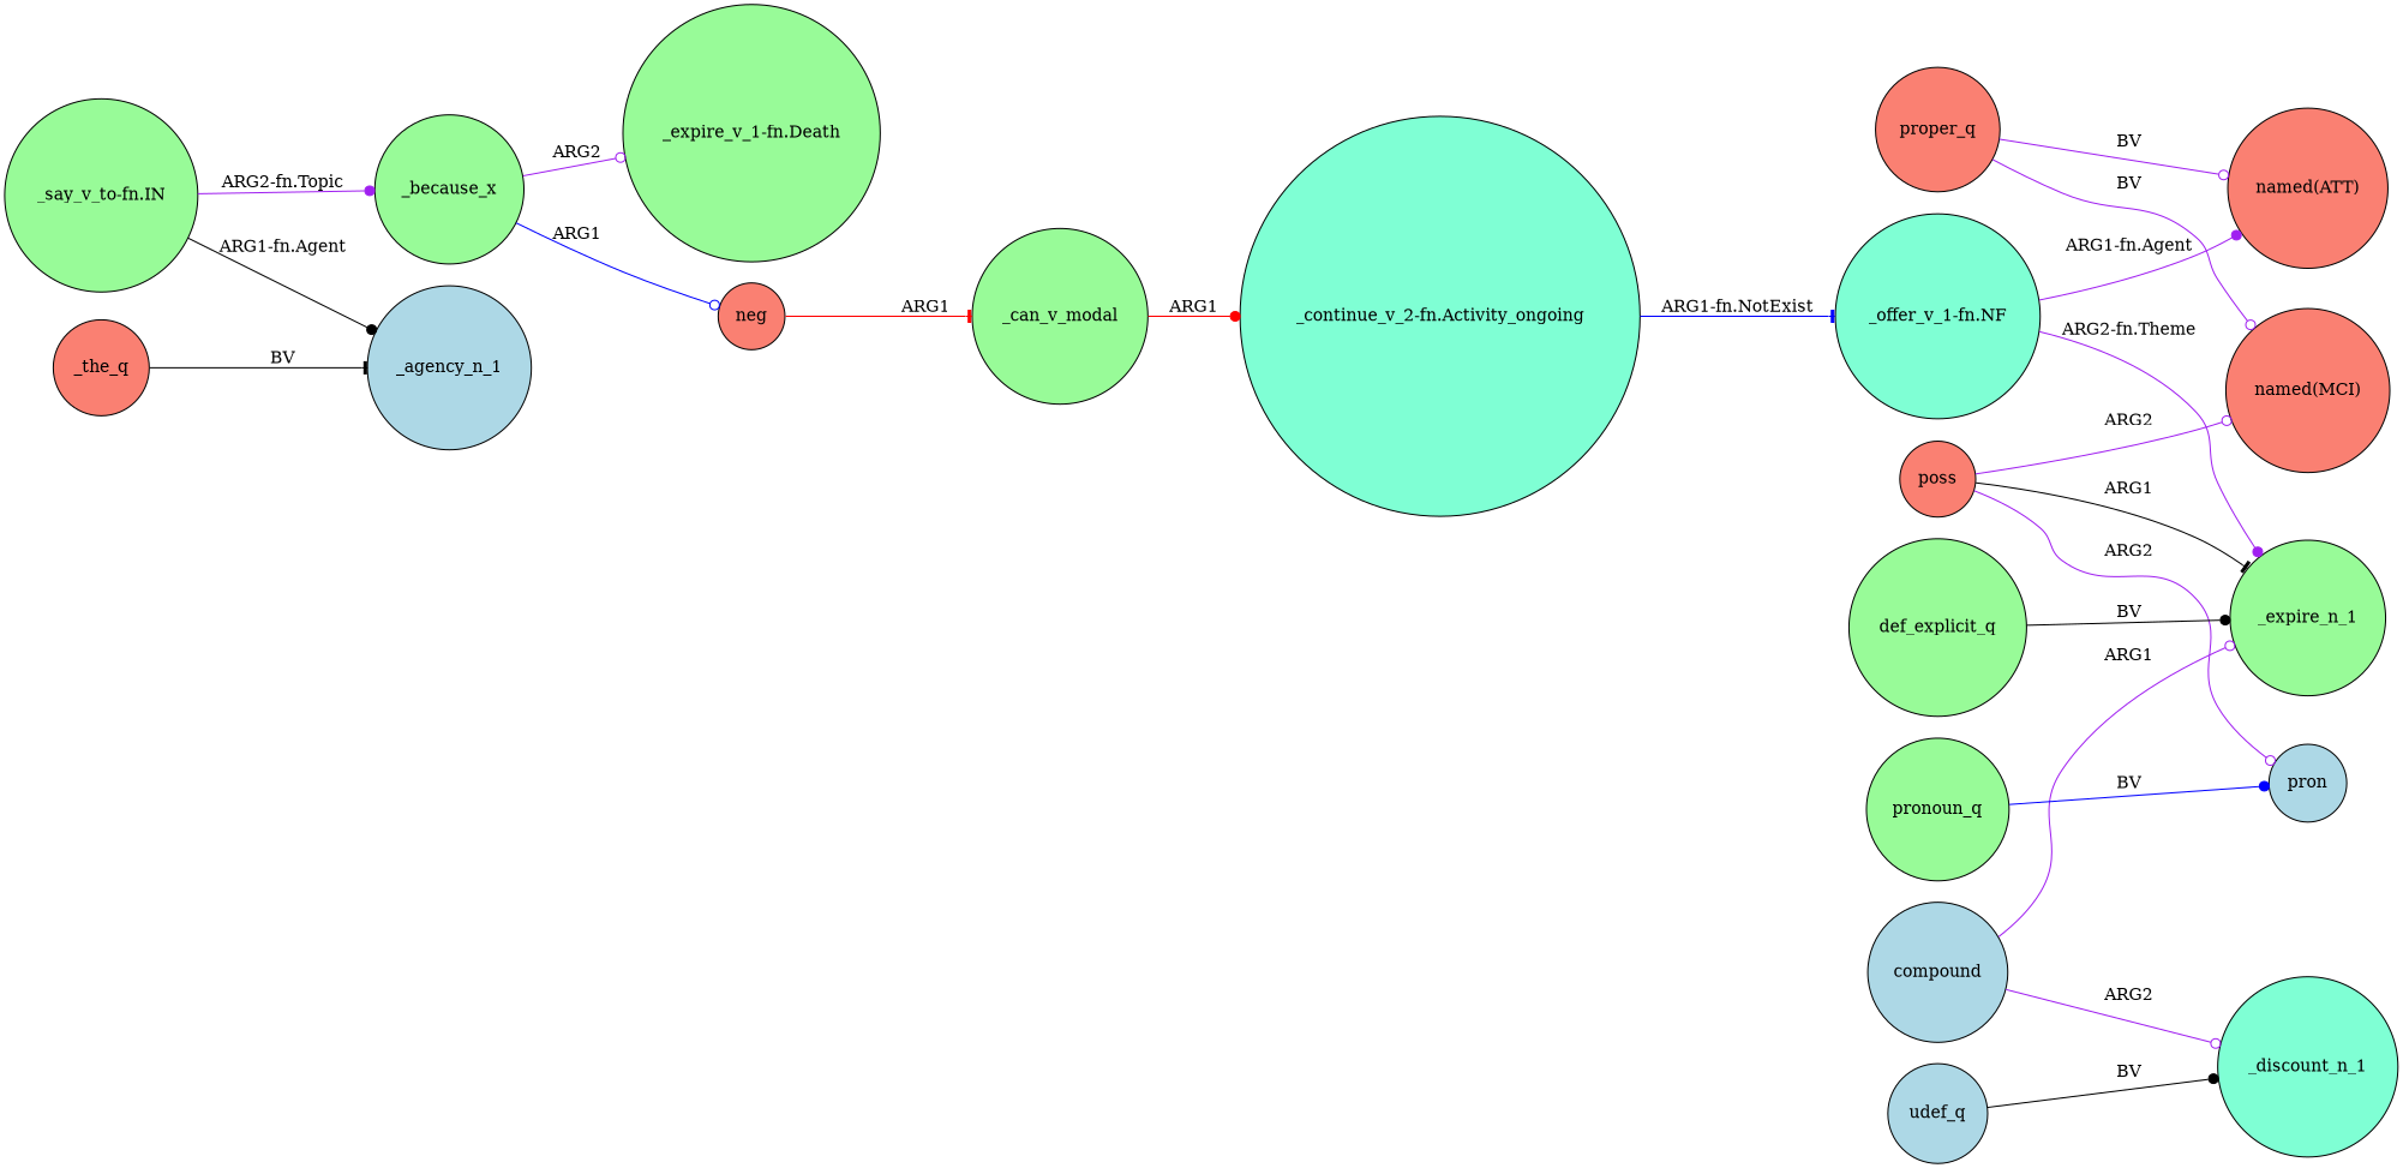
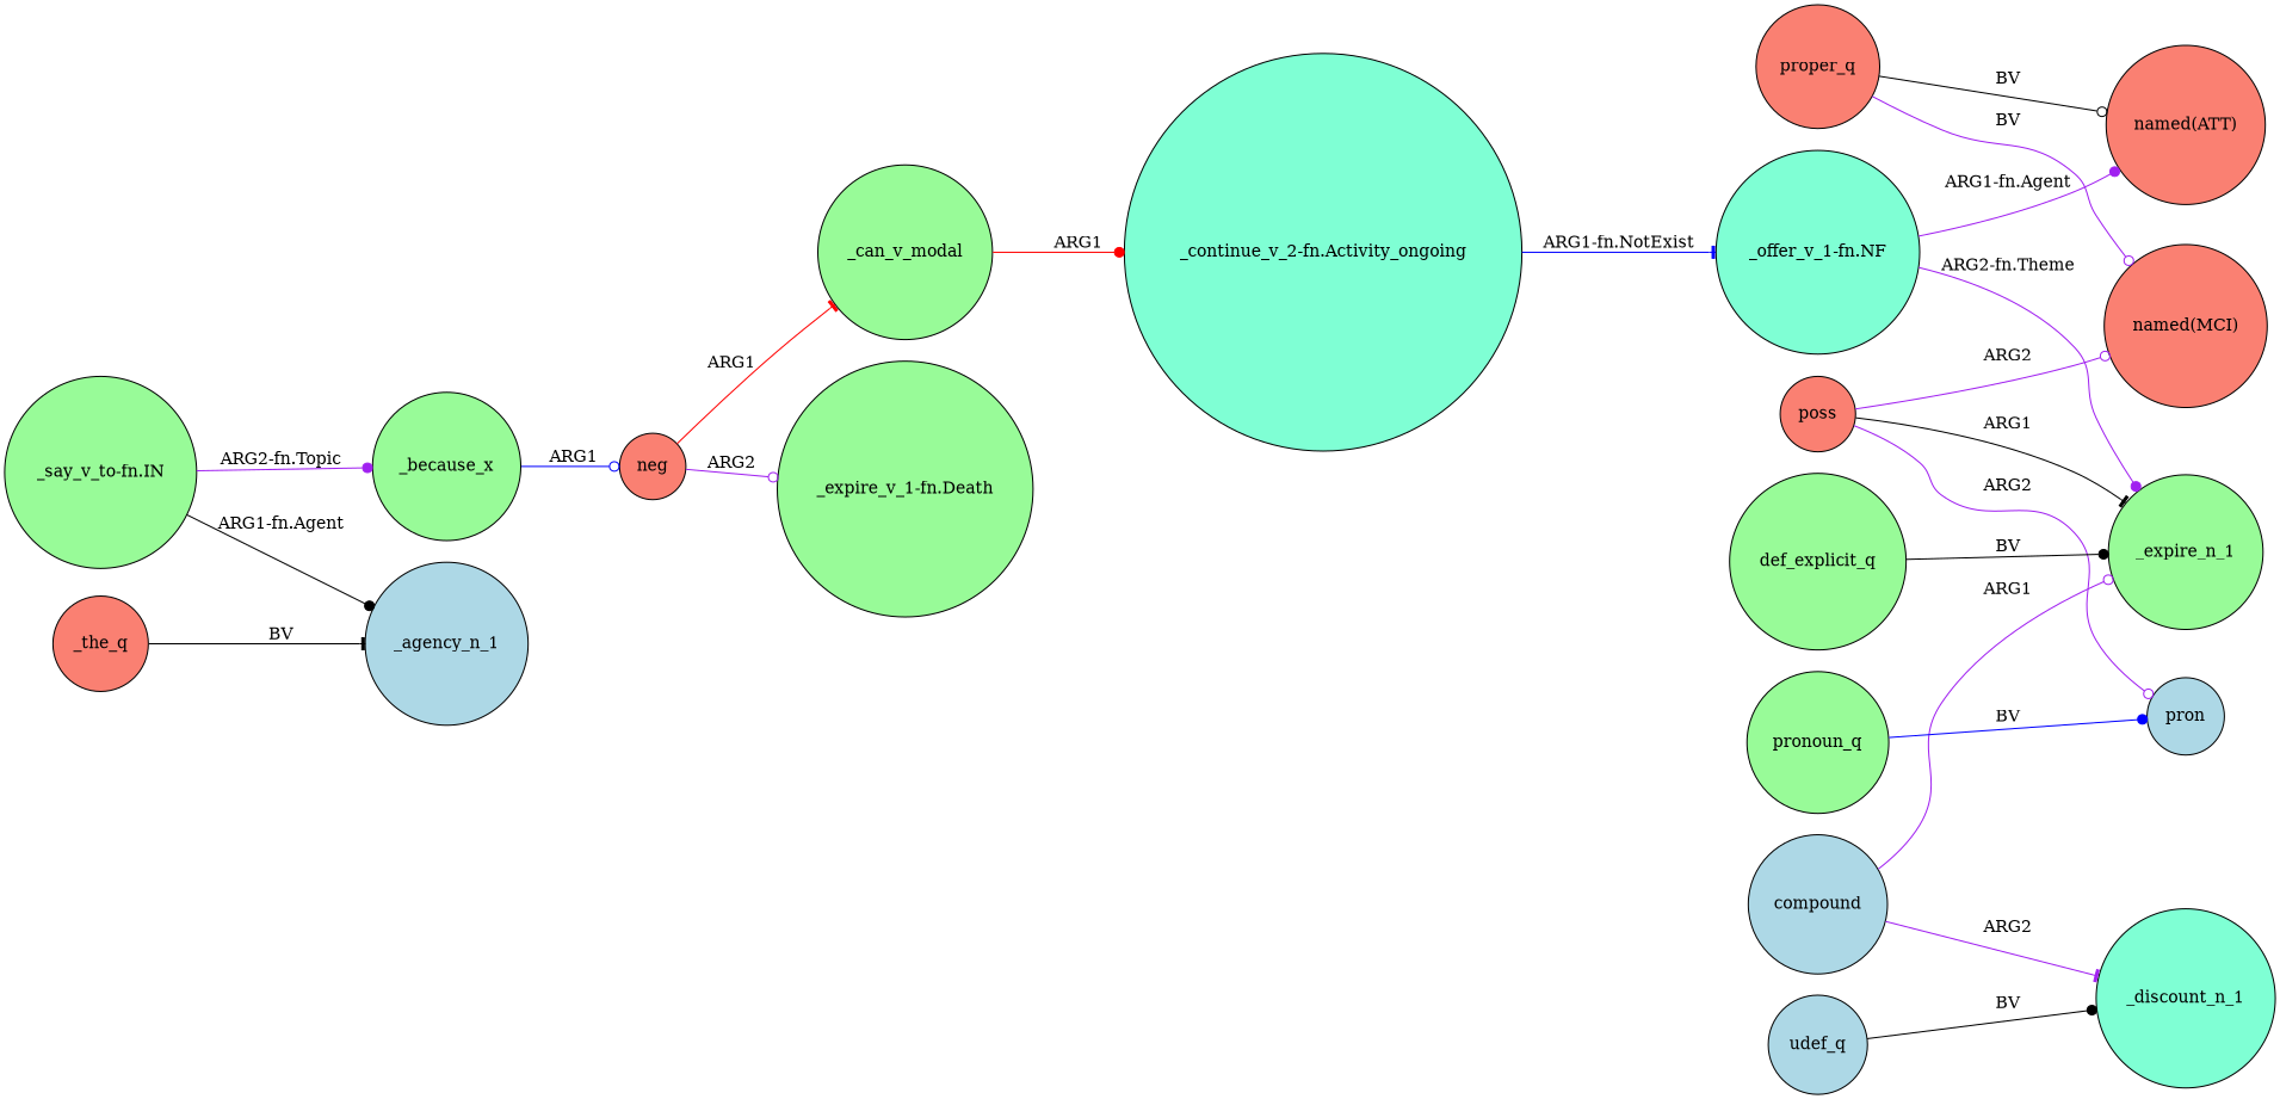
  digraph {
    rankdir=LR
    node [fillcolor=palegreen shape=circle style=filled]
    edge [arrowhead=odot color=purple]
    poss [fillcolor=salmon]
    n2 [label=_expire_n_1]
    pron [fillcolor=lightblue]
    "named(MCI)" [fillcolor=salmon]
    _the_q [fillcolor=salmon]
    _agency_n_1 [fillcolor=lightblue]
    "_continue_v_2-fn.Activity_ongoing" [fillcolor=aquamarine]
    _can_v_modal
    "_offer_v_1-fn.NF" [fillcolor=aquamarine]
    "named(ATT)" [fillcolor=salmon]
    "_say_v_to-fn.IN"
    _because_x
    "_expire_v_1-fn.Death"
    neg [fillcolor=salmon]
    def_explicit_q
    proper_q [fillcolor=salmon]
    compound [fillcolor=lightblue]
    _discount_n_1 [fillcolor=aquamarine]
    udef_q [fillcolor=lightblue]
    pronoun_q
    poss -> n2 [arrowhead=tee color=black label=ARG1]
    poss -> pron [label=ARG2]
    poss -> "named(MCI)" [label=ARG2]
    _the_q -> _agency_n_1 [arrowhead=tee color=black label=BV]
    "_continue_v_2-fn.Activity_ongoing" -> "_offer_v_1-fn.NF" [arrowhead=tee color=blue label="ARG1-fn.NotExist"]
    _can_v_modal -> "_continue_v_2-fn.Activity_ongoing" [arrowhead=dot color=red label=ARG1]
    "_offer_v_1-fn.NF" -> n2 [arrowhead=dot label="ARG2-fn.Theme"]
    "_offer_v_1-fn.NF" -> "named(ATT)" [arrowhead=dot label="ARG1-fn.Agent"]
    "_say_v_to-fn.IN" -> _agency_n_1 [arrowhead=dot color=black label="ARG1-fn.Agent"]
    "_say_v_to-fn.IN" -> _because_x [arrowhead=dot label="ARG2-fn.Topic"]
-   _because_x -> "_expire_v_1-fn.Death" [label=ARG2]
+   neg -> "_expire_v_1-fn.Death" [label=ARG2]
    _because_x -> neg [color=blue label=ARG1]
    neg -> _can_v_modal [arrowhead=tee color=red label=ARG1]
    def_explicit_q -> n2 [arrowhead=dot color=black label=BV]
    proper_q -> "named(MCI)" [label=BV]
-   proper_q -> "named(ATT)" [label=BV]
+   proper_q -> "named(ATT)" [color=black label=BV]
    compound -> n2 [label=ARG1]
-   compound -> _discount_n_1 [label=ARG2]
+   compound -> _discount_n_1 [arrowhead=tee label=ARG2]
    udef_q -> _discount_n_1 [arrowhead=dot color=black label=BV]
    pronoun_q -> pron [arrowhead=dot color=blue label=BV]
  }
